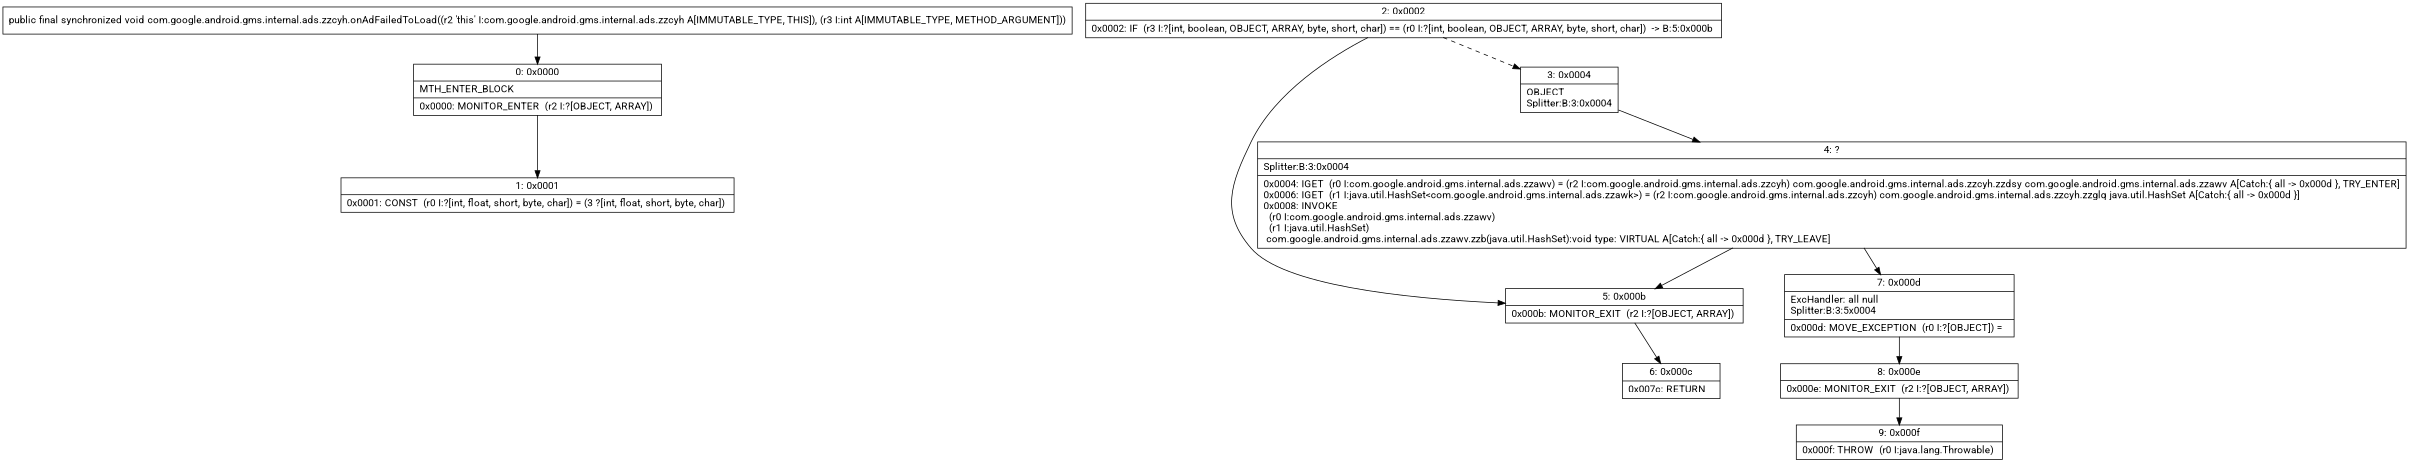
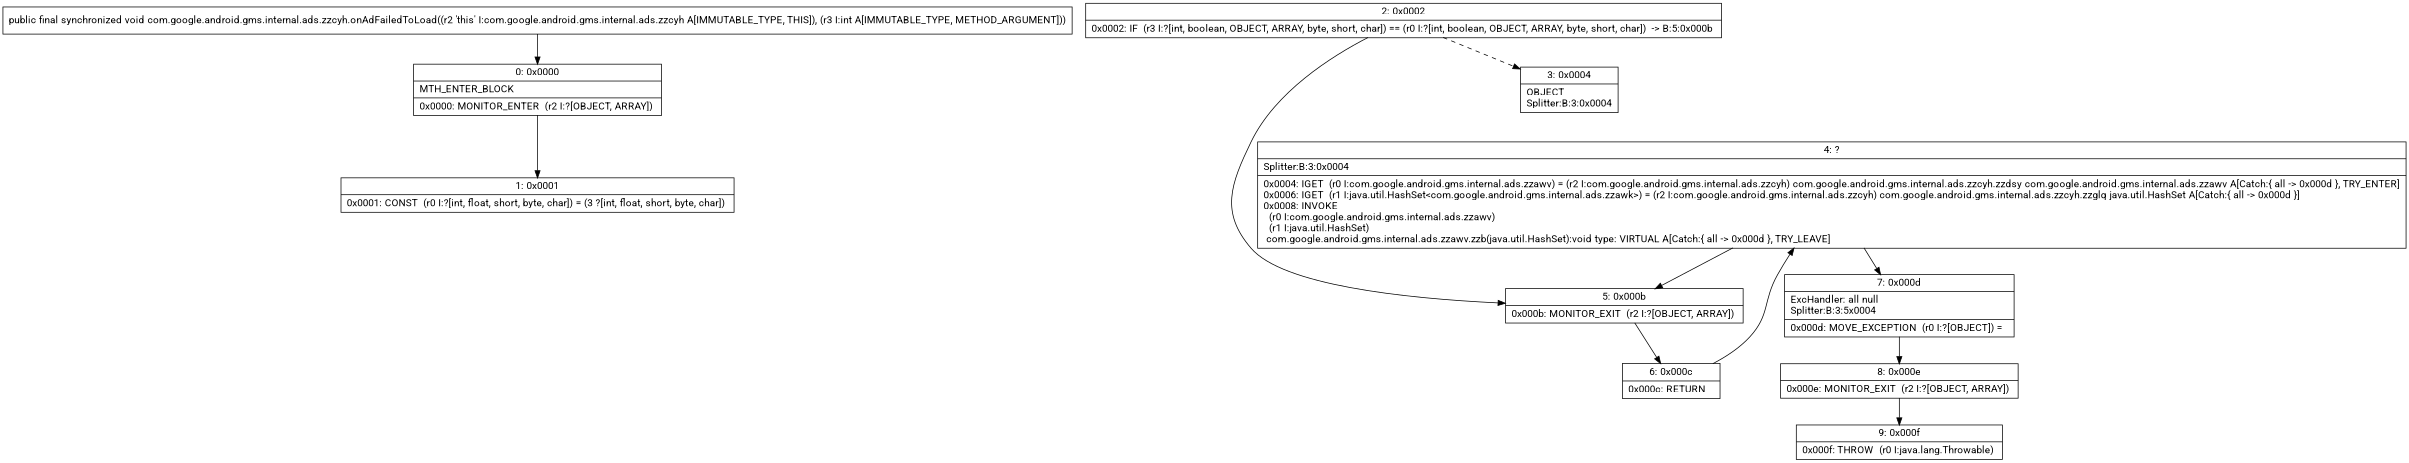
  digraph {
    fontname=Roboto
    node [fontname=Roboto shape=record]
    edge [fontname=Roboto]
    n1 [label="{0\:\ 0x0000|MTH_ENTER_BLOCK\l|0x0000: MONITOR_ENTER  (r2 I:?[OBJECT, ARRAY]) \l}"]
    n2 [label="{1\:\ 0x0001|0x0001: CONST  (r0 I:?[int, float, short, byte, char]) = (3 ?[int, float, short, byte, char]) \l}"]
    n3 [label="{2\:\ 0x0002|0x0002: IF  (r3 I:?[int, boolean, OBJECT, ARRAY, byte, short, char]) == (r0 I:?[int, boolean, OBJECT, ARRAY, byte, short, char])  \-\> B:5:0x000b \l}"]
    n4 [label="{3\:\ 0x0004|OBJECT\lSplitter:B:3:0x0004\l}"]
    n5 [label="{5\:\ 0x000b|0x000b: MONITOR_EXIT  (r2 I:?[OBJECT, ARRAY]) \l}"]
    n6 [label="{4\:\ ?|Splitter:B:3:0x0004\l|0x0004: IGET  (r0 I:com.google.android.gms.internal.ads.zzawv) = (r2 I:com.google.android.gms.internal.ads.zzcyh) com.google.android.gms.internal.ads.zzcyh.zzdsy com.google.android.gms.internal.ads.zzawv A[Catch:\{ all \-\> 0x000d \}, TRY_ENTER]\l0x0006: IGET  (r1 I:java.util.HashSet\<com.google.android.gms.internal.ads.zzawk\>) = (r2 I:com.google.android.gms.internal.ads.zzcyh) com.google.android.gms.internal.ads.zzcyh.zzglq java.util.HashSet A[Catch:\{ all \-\> 0x000d \}]\l0x0008: INVOKE  \l  (r0 I:com.google.android.gms.internal.ads.zzawv)\l  (r1 I:java.util.HashSet)\l com.google.android.gms.internal.ads.zzawv.zzb(java.util.HashSet):void type: VIRTUAL A[Catch:\{ all \-\> 0x000d \}, TRY_LEAVE]\l}"]
-   n7 [label="{6\:\ 0x000c|0x007c: RETURN   \l}"]
+   n7 [label="{6\:\ 0x000c|0x000c: RETURN   \l}"]
    n8 [label="{7\:\ 0x000d|ExcHandler: all null\lSplitter:B:3:5x0004\l|0x000d: MOVE_EXCEPTION  (r0 I:?[OBJECT]) =  \l}"]
    n9 [label="{8\:\ 0x000e|0x000e: MONITOR_EXIT  (r2 I:?[OBJECT, ARRAY]) \l}"]
    n10 [label="{9\:\ 0x000f|0x000f: THROW  (r0 I:java.lang.Throwable) \l}"]
    n11 [label="{public final synchronized void com.google.android.gms.internal.ads.zzcyh.onAdFailedToLoad((r2 'this' I:com.google.android.gms.internal.ads.zzcyh A[IMMUTABLE_TYPE, THIS]), (r3 I:int A[IMMUTABLE_TYPE, METHOD_ARGUMENT])) }"]
    n1 -> n2
    n3 -> n4 [style=dashed]
    n3 -> n5
-   n4 -> n6
+   n7 -> n6
    n5 -> n7
    n6 -> n5
    n6 -> n8
    n8 -> n9
    n9 -> n10
    n11 -> n1
  }
